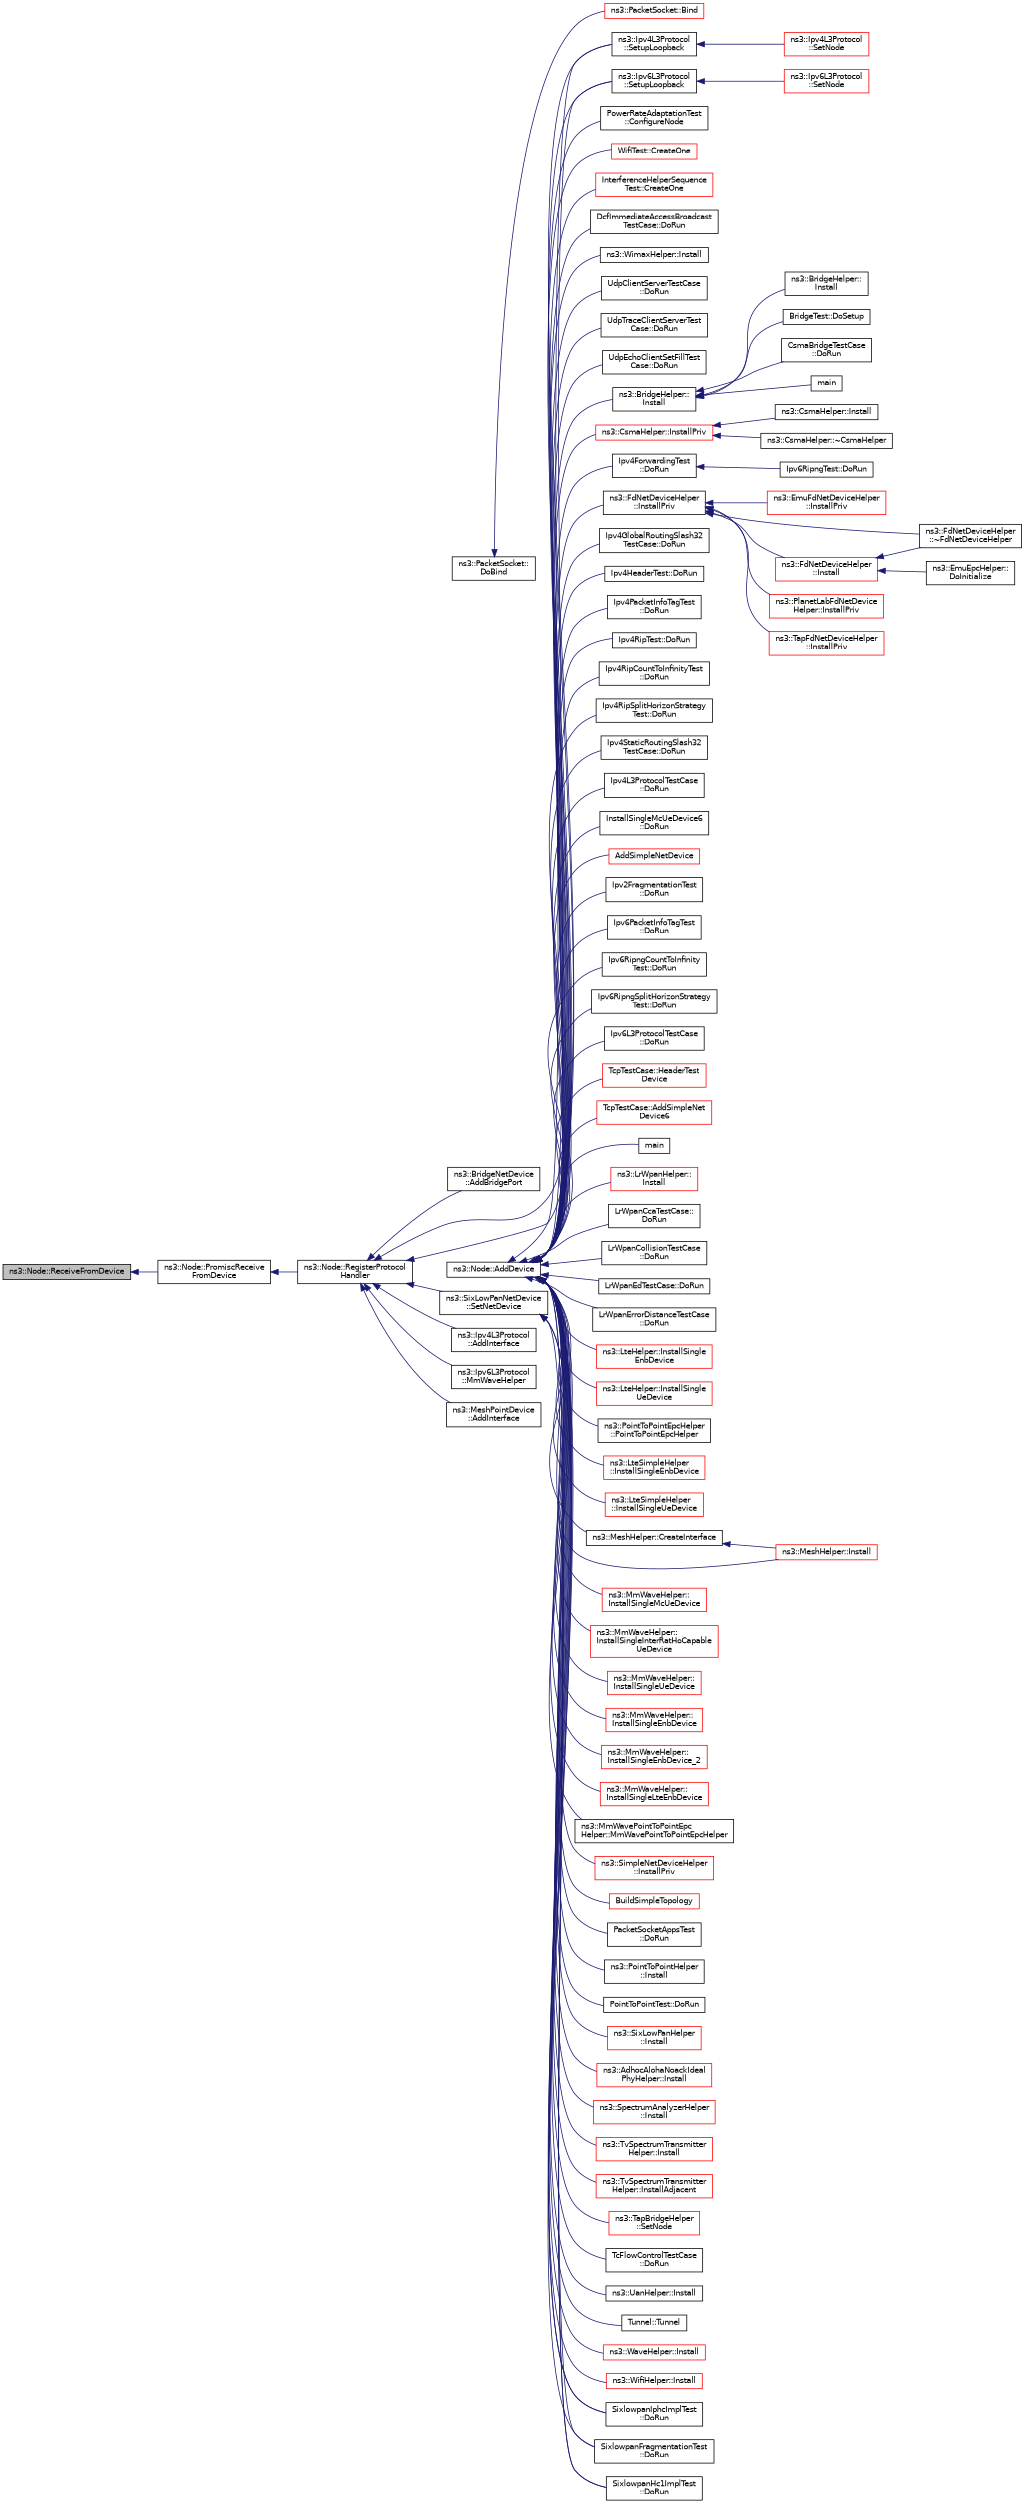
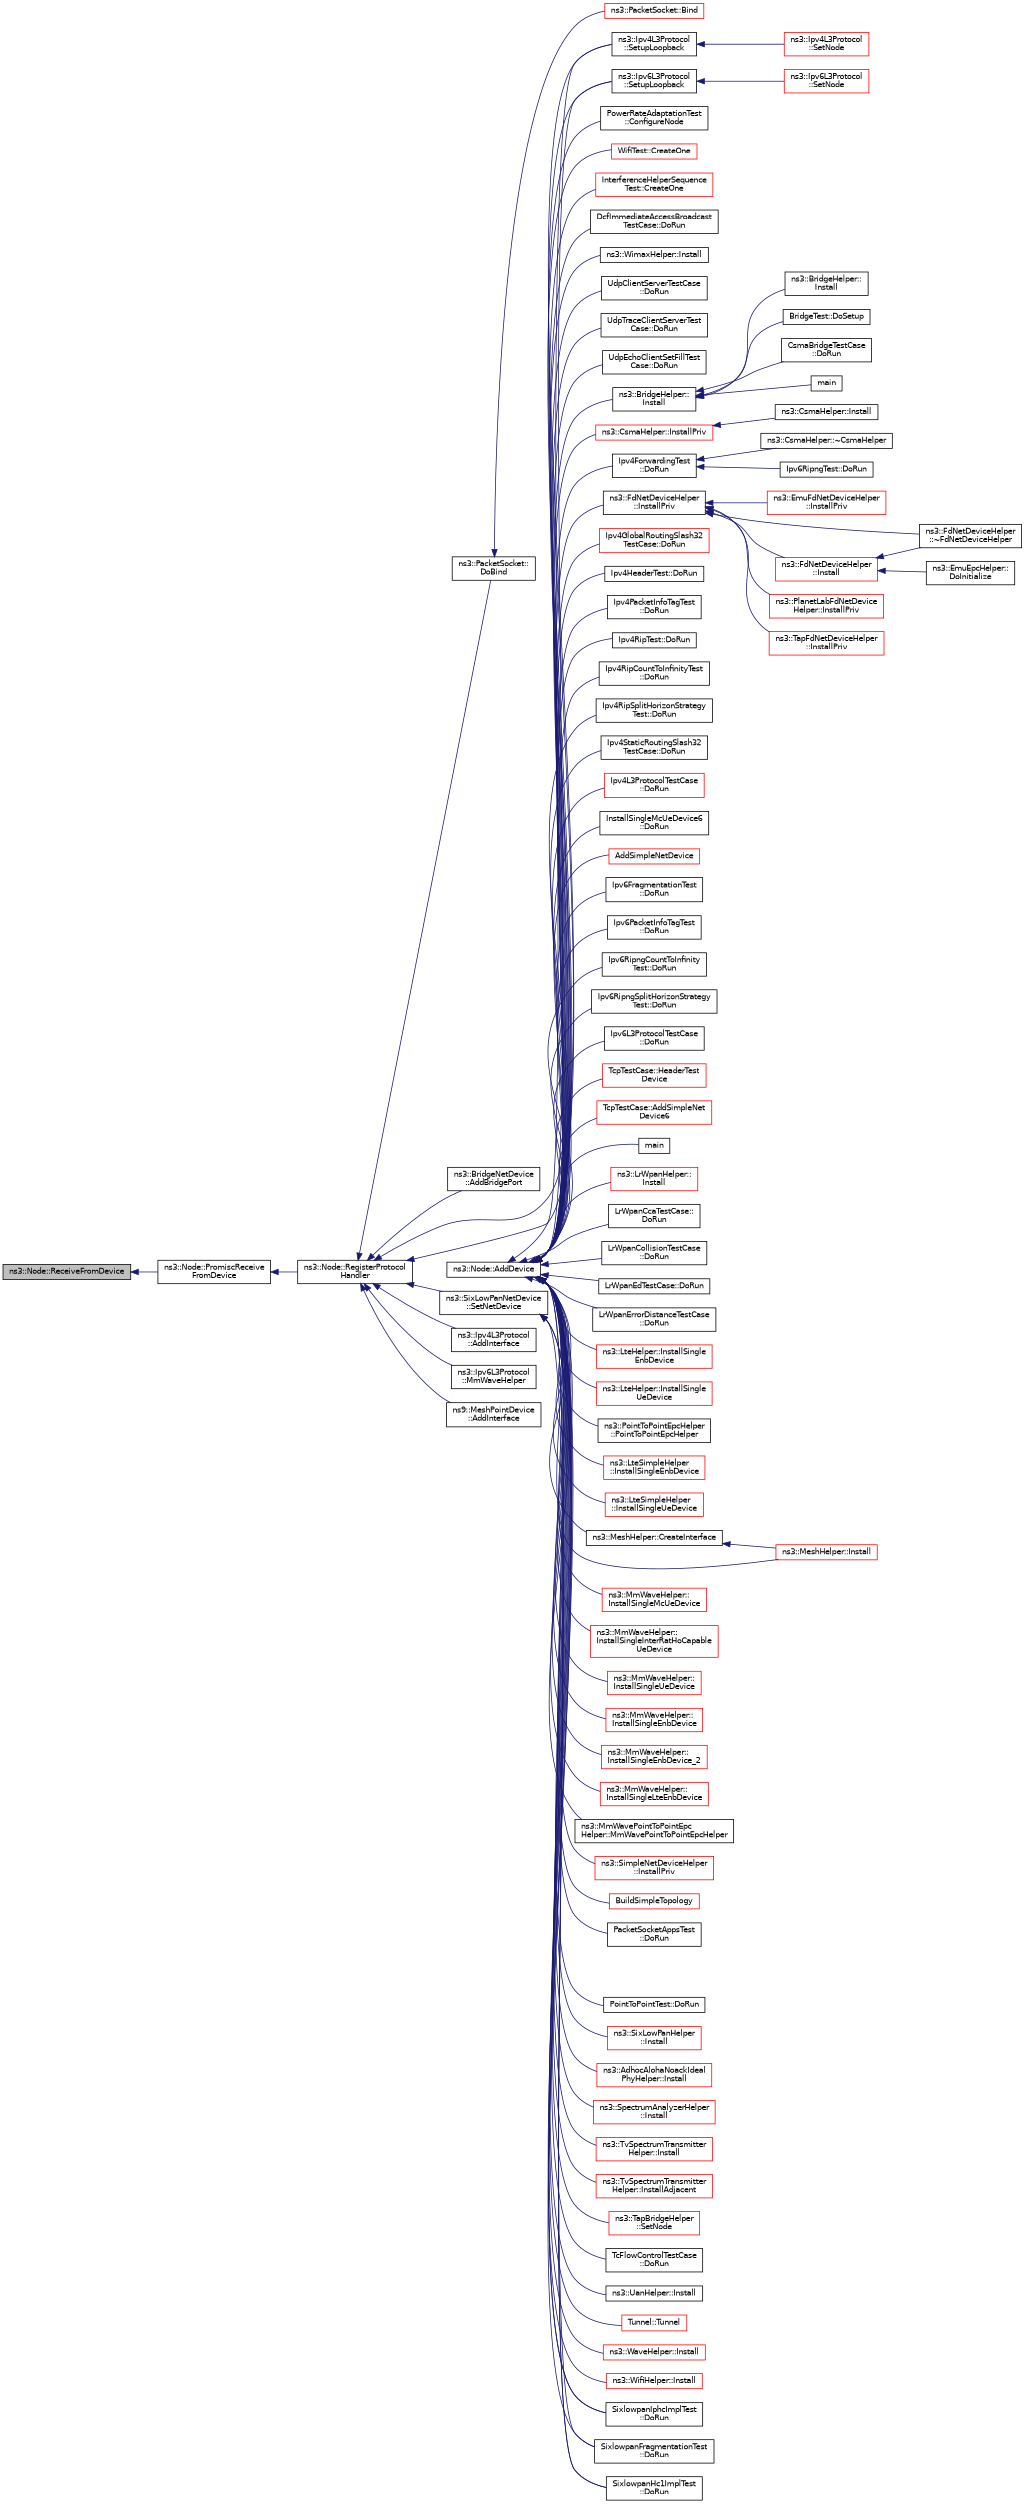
  digraph {
    rankdir=LR
    node [color=black fillcolor=white fontname=Helvetica fontsize=10 shape=record style=filled]
    edge [color=midnightblue dir=back fontname=Helvetica fontsize=10 labelfontname=Helvetica labelfontsize=10 style=solid]
    n1 [fillcolor=grey75 fontcolor=black height=0.2 label="ns3::Node::ReceiveFromDevice" width=0.4]
    n2 [height=0.2 label="ns3::Node::PromiscReceive\lFromDevice" width=0.4]
    n3 [height=0.2 label="ns3::Node::RegisterProtocol\lHandler" width=0.4]
    n4 [height=0.2 label="ns3::BridgeNetDevice\l::AddBridgePort" width=0.4]
    n5 [height=0.2 label="ns3::Ipv4L3Protocol\l::SetupLoopback" width=0.4]
    n6 [height=0.2 label="ns3::Ipv4L3Protocol\l::AddInterface" width=0.4]
    n7 [height=0.2 label="ns3::Ipv6L3Protocol\l::MmWaveHelper" width=0.4]
    n8 [height=0.2 label="ns3::Ipv6L3Protocol\l::SetupLoopback" width=0.4]
-   n9 [height=0.2 label="ns3::MeshPointDevice\l::AddInterface" width=0.4]
+   n9 [height=0.2 label="ns9::MeshPointDevice\l::AddInterface" width=0.4]
    n10 [height=0.2 label="ns3::PacketSocket::\lDoBind" width=0.4]
    n11 [height=0.2 label="ns3::SixLowPanNetDevice\l::SetNetDevice" width=0.4]
    n12 [color=red height=0.2 label="ns3::Ipv4L3Protocol\l::SetNode" width=0.4]
    n13 [color=red height=0.2 label="ns3::Ipv6L3Protocol\l::SetNode" width=0.4]
    n14 [color=red height=0.2 label="ns3::PacketSocket::Bind" width=0.4]
    n15 [height=0.2 label="SixlowpanFragmentationTest\l::DoRun" width=0.4]
    n16 [height=0.2 label="SixlowpanHc1ImplTest\l::DoRun" width=0.4]
    n17 [height=0.2 label="SixlowpanIphcImplTest\l::DoRun" width=0.4]
    n18 [height=0.2 label="ns3::Node::AddDevice" width=0.4]
    n19 [height=0.2 label="UdpClientServerTestCase\l::DoRun" width=0.4]
    n20 [height=0.2 label="UdpTraceClientServerTest\lCase::DoRun" width=0.4]
    n21 [height=0.2 label="UdpEchoClientSetFillTest\lCase::DoRun" width=0.4]
    n22 [height=0.2 label="ns3::BridgeHelper::\lInstall" width=0.4]
    n23 [color=red height=0.2 label="ns3::CsmaHelper::InstallPriv" width=0.4]
    n24 [height=0.2 label="ns3::FdNetDeviceHelper\l::InstallPriv" width=0.4]
    n25 [height=0.2 label="Ipv4ForwardingTest\l::DoRun" width=0.4]
-   n26 [height=0.2 label="Ipv4GlobalRoutingSlash32\lTestCase::DoRun" width=0.4]
+   n26 [color=red height=0.2 label="Ipv4GlobalRoutingSlash32\lTestCase::DoRun" width=0.4]
    n27 [height=0.2 label="Ipv4HeaderTest::DoRun" width=0.4]
    n28 [height=0.2 label="Ipv4PacketInfoTagTest\l::DoRun" width=0.4]
    n29 [height=0.2 label="Ipv4RipTest::DoRun" width=0.4]
    n30 [height=0.2 label="Ipv4RipCountToInfinityTest\l::DoRun" width=0.4]
    n31 [height=0.2 label="Ipv4RipSplitHorizonStrategy\lTest::DoRun" width=0.4]
    n32 [height=0.2 label="Ipv4StaticRoutingSlash32\lTestCase::DoRun" width=0.4]
-   n33 [height=0.2 label="Ipv4L3ProtocolTestCase\l::DoRun" width=0.4]
+   n33 [color=red height=0.2 label="Ipv4L3ProtocolTestCase\l::DoRun" width=0.4]
    n34 [height=0.2 label="InstallSingleMcUeDevice6\l::DoRun" width=0.4]
    n35 [color=red height=0.2 label=AddSimpleNetDevice width=0.4]
-   n36 [height=0.2 label="Ipv2FragmentationTest\l::DoRun" width=0.4]
+   n36 [height=0.2 label="Ipv6FragmentationTest\l::DoRun" width=0.4]
    n37 [height=0.2 label="Ipv6PacketInfoTagTest\l::DoRun" width=0.4]
    n38 [height=0.2 label="Ipv6RipngCountToInfinity\lTest::DoRun" width=0.4]
    n39 [height=0.2 label="Ipv6RipngSplitHorizonStrategy\lTest::DoRun" width=0.4]
    n40 [height=0.2 label="Ipv6L3ProtocolTestCase\l::DoRun" width=0.4]
    n41 [color=red height=0.2 label="TcpTestCase::HeaderTest\lDevice" width=0.4]
    n42 [color=red height=0.2 label="TcpTestCase::AddSimpleNet\lDevice6" width=0.4]
    n43 [height=0.2 label=main width=0.4]
    n44 [color=red height=0.2 label="ns3::LrWpanHelper::\lInstall" width=0.4]
    n45 [height=0.2 label="LrWpanCcaTestCase::\lDoRun" width=0.4]
    n46 [height=0.2 label="LrWpanCollisionTestCase\l::DoRun" width=0.4]
    n47 [height=0.2 label="LrWpanEdTestCase::DoRun" width=0.4]
    n48 [height=0.2 label="LrWpanErrorDistanceTestCase\l::DoRun" width=0.4]
    n49 [color=red height=0.2 label="ns3::LteHelper::InstallSingle\lEnbDevice" width=0.4]
    n50 [color=red height=0.2 label="ns3::LteHelper::InstallSingle\lUeDevice" width=0.4]
    n51 [height=0.2 label="ns3::PointToPointEpcHelper\l::PointToPointEpcHelper" width=0.4]
    n52 [color=red height=0.2 label="ns3::LteSimpleHelper\l::InstallSingleEnbDevice" width=0.4]
    n53 [color=red height=0.2 label="ns3::LteSimpleHelper\l::InstallSingleUeDevice" width=0.4]
    n54 [color=red height=0.2 label="ns3::MeshHelper::Install" width=0.4]
    n55 [height=0.2 label="ns3::MeshHelper::CreateInterface" width=0.4]
    n56 [color=red height=0.2 label="ns3::MmWaveHelper::\lInstallSingleMcUeDevice" width=0.4]
    n57 [color=red height=0.2 label="ns3::MmWaveHelper::\lInstallSingleInterRatHoCapable\lUeDevice" width=0.4]
    n58 [color=red height=0.2 label="ns3::MmWaveHelper::\lInstallSingleUeDevice" width=0.4]
    n59 [color=red height=0.2 label="ns3::MmWaveHelper::\lInstallSingleEnbDevice" width=0.4]
    n60 [color=red height=0.2 label="ns3::MmWaveHelper::\lInstallSingleEnbDevice_2" width=0.4]
    n61 [color=red height=0.2 label="ns3::MmWaveHelper::\lInstallSingleLteEnbDevice" width=0.4]
    n62 [height=0.2 label="ns3::MmWavePointToPointEpc\lHelper::MmWavePointToPointEpcHelper" width=0.4]
    n63 [color=red height=0.2 label="ns3::SimpleNetDeviceHelper\l::InstallPriv" width=0.4]
    n64 [color=red height=0.2 label=BuildSimpleTopology width=0.4]
    n65 [height=0.2 label="PacketSocketAppsTest\l::DoRun" width=0.4]
-   n66 [height=0.2 label="ns3::PointToPointHelper\l::Install" width=0.4]
    n67 [height=0.2 label="PointToPointTest::DoRun" width=0.4]
    n68 [color=red height=0.2 label="ns3::SixLowPanHelper\l::Install" width=0.4]
    n69 [color=red height=0.2 label="ns3::AdhocAlohaNoackIdeal\lPhyHelper::Install" width=0.4]
    n70 [color=red height=0.2 label="ns3::SpectrumAnalyzerHelper\l::Install" width=0.4]
    n71 [color=red height=0.2 label="ns3::TvSpectrumTransmitter\lHelper::Install" width=0.4]
    n72 [color=red height=0.2 label="ns3::TvSpectrumTransmitter\lHelper::InstallAdjacent" width=0.4]
    n73 [color=red height=0.2 label="ns3::TapBridgeHelper\l::SetNode" width=0.4]
    n74 [height=0.2 label="TcFlowControlTestCase\l::DoRun" width=0.4]
    n75 [height=0.2 label="ns3::UanHelper::Install" width=0.4]
-   n76 [height=0.2 label="Tunnel::Tunnel" width=0.4]
+   n76 [color=red height=0.2 label="Tunnel::Tunnel" width=0.4]
    n77 [color=red height=0.2 label="ns3::WaveHelper::Install" width=0.4]
    n78 [color=red height=0.2 label="ns3::WifiHelper::Install" width=0.4]
    n79 [height=0.2 label="PowerRateAdaptationTest\l::ConfigureNode" width=0.4]
    n80 [color=red height=0.2 label="WifiTest::CreateOne" width=0.4]
    n81 [color=red height=0.2 label="InterferenceHelperSequence\lTest::CreateOne" width=0.4]
    n82 [height=0.2 label="DcfImmediateAccessBroadcast\lTestCase::DoRun" width=0.4]
    n83 [height=0.2 label="ns3::WimaxHelper::Install" width=0.4]
    n84 [height=0.2 label=main width=0.4]
    n85 [height=0.2 label="ns3::BridgeHelper::\lInstall" width=0.4]
    n86 [height=0.2 label="BridgeTest::DoSetup" width=0.4]
    n87 [height=0.2 label="CsmaBridgeTestCase\l::DoRun" width=0.4]
    n88 [height=0.2 label="ns3::CsmaHelper::Install" width=0.4]
    n89 [height=0.2 label="ns3::CsmaHelper::~CsmaHelper" width=0.4]
    n90 [color=red height=0.2 label="ns3::EmuFdNetDeviceHelper\l::InstallPriv" width=0.4]
    n91 [color=red height=0.2 label="ns3::FdNetDeviceHelper\l::Install" width=0.4]
    n92 [height=0.2 label="ns3::FdNetDeviceHelper\l::~FdNetDeviceHelper" width=0.4]
    n93 [color=red height=0.2 label="ns3::PlanetLabFdNetDevice\lHelper::InstallPriv" width=0.4]
    n94 [color=red height=0.2 label="ns3::TapFdNetDeviceHelper\l::InstallPriv" width=0.4]
    n95 [height=0.2 label="ns3::EmuEpcHelper::\lDoInitialize" width=0.4]
    n96 [height=0.2 label="Ipv6RipngTest::DoRun" width=0.4]
    n1 -> n2
    n2 -> n3
    n3 -> n4
    n3 -> n5
    n3 -> n6
    n3 -> n7
    n3 -> n8
    n3 -> n9
+   n3 -> n10
    n3 -> n11
    n5 -> n12
    n8 -> n13
    n10 -> n14
    n11 -> n15
    n11 -> n16
    n11 -> n17
    n18 -> n5
    n18 -> n8
    n18 -> n15
    n18 -> n16
    n18 -> n17
    n18 -> n19
    n18 -> n20
    n18 -> n21
    n18 -> n22
    n18 -> n23
    n18 -> n24
    n18 -> n25
    n18 -> n26
    n18 -> n27
    n18 -> n28
    n18 -> n29
    n18 -> n30
    n18 -> n31
    n18 -> n32
    n18 -> n33
    n18 -> n34
    n18 -> n35
    n18 -> n36
    n18 -> n37
    n18 -> n38
    n18 -> n39
    n18 -> n40
    n18 -> n41
    n18 -> n42
    n18 -> n43
    n18 -> n44
    n18 -> n45
    n18 -> n46
    n18 -> n47
    n18 -> n48
    n18 -> n49
    n18 -> n50
    n18 -> n51
    n18 -> n52
    n18 -> n53
    n18 -> n54
    n18 -> n55
    n18 -> n56
    n18 -> n57
    n18 -> n58
    n18 -> n59
    n18 -> n60
    n18 -> n61
    n18 -> n62
    n18 -> n63
    n18 -> n64
    n18 -> n65
-   n18 -> n66
    n18 -> n67
    n18 -> n68
    n18 -> n69
    n18 -> n70
    n18 -> n71
    n18 -> n72
    n18 -> n73
    n18 -> n74
    n18 -> n75
    n18 -> n76
    n18 -> n77
    n18 -> n78
    n18 -> n79
    n18 -> n80
    n18 -> n81
    n18 -> n82
    n18 -> n83
    n22 -> n84
    n22 -> n85
    n22 -> n86
    n22 -> n87
    n23 -> n88
-   n23 -> n89
+   n25 -> n89
    n24 -> n90
    n24 -> n91
    n24 -> n92
    n24 -> n93
    n24 -> n94
    n25 -> n96
    n55 -> n54
    n91 -> n92
    n91 -> n95
  }
